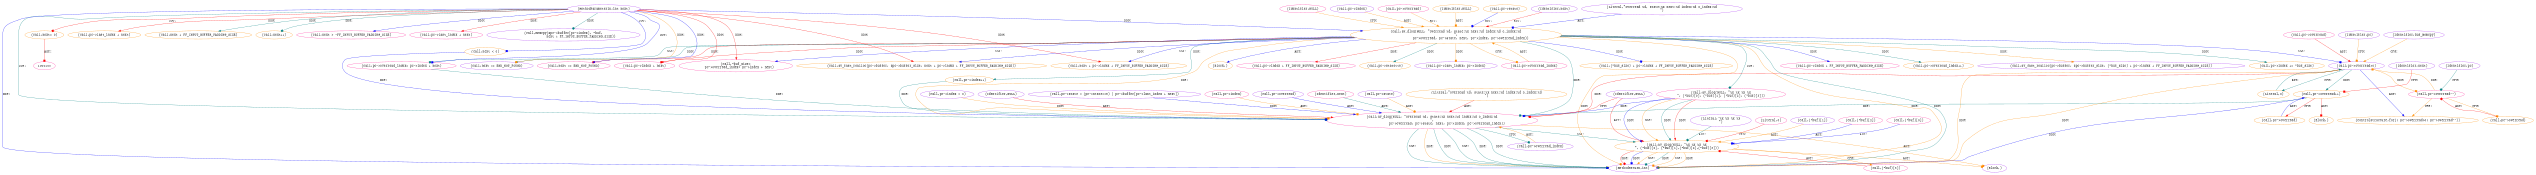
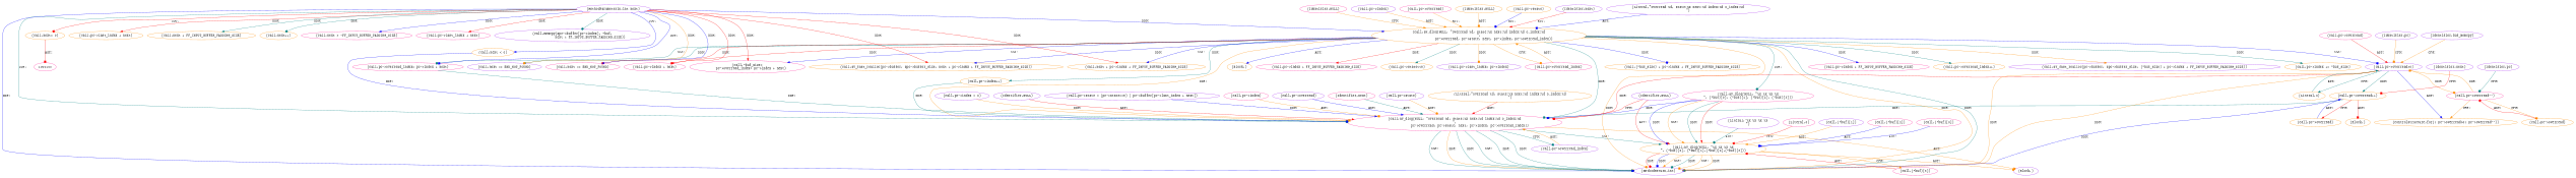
  digraph {
    fontname="Courier Prime"
    node [color=purple fontname="Courier Prime"]
    edge [arrowhead=normal color=darkorange fontname="Courier Prime"]
    n1 [label="(Call,pc->overread>0)"]
    n2 [color=deeppink label="(Call,pc->overread--)"]
    n3 [color=darkorange label="(Call,pc->overread++)"]
    n4 [color=deeppink label="(Call,av_dlog(NULL, \"overread %d, state:%X next:%d index:%d o_index:%d\n\",\n                pc->overread, pc->state, next, pc->index, pc->overread_index))"]
    n5 [label="(MethodReturn,int)"]
    n6 [color=darkorange label="(ControlStructure,for(; pc->overread>0; pc->overread--))"]
    n7 [color=darkorange label="(Literal,0)"]
    n8 [color=darkorange label="(Call,pc->overread)"]
    n9 [color=darkorange label="(Block,)"]
    n10 [color=darkorange label="(Call,pc->overread)"]
    n11 [color=darkorange label="(Call,av_dlog(NULL, \"%X %X %X %X\n\", (*buf)[0], (*buf)[1],(*buf)[2],(*buf)[3]))"]
    n12 [label="(Call,pc->overread_index)"]
    n13 [label="(Block,)"]
    n14 [color=darkorange label="(Call,av_dlog(NULL, \"overread %d, state:%X next:%d index:%d o_index:%d\n\",\n                pc->overread, pc->state, next, pc->index, pc->overread_index))"]
    n15 [color=deeppink label="(Call,pc->index + next)"]
    n16 [color=deeppink label="(Call,pc->index + FF_INPUT_BUFFER_PADDING_SIZE)"]
    n17 [color=deeppink label="(Call,*buf_size=\n    pc->overread_index= pc->index + next)"]
    n18 [color=darkorange label="(Call,pc->overread_index++)"]
    n19 [label="(Call,av_fast_realloc(pc->buffer, &pc->buffer_size, (*buf_size) + pc->index + FF_INPUT_BUFFER_PADDING_SIZE))"]
    n20 [color=darkorange label="(Call,pc->index += *buf_size)"]
    n21 [color=darkorange label="(Call,av_fast_realloc(pc->buffer, &pc->buffer_size, next + pc->index + FF_INPUT_BUFFER_PADDING_SIZE))"]
    n22 [color=darkorange label="(Call,next + pc->index + FF_INPUT_BUFFER_PADDING_SIZE)"]
    n23 [color=deeppink label="(Call,pc->overread_index= pc->index + next)"]
    n24 [color=deeppink label="(Call,av_dlog(NULL, \"%X %X %X %X\n\", (*buf)[0], (*buf)[1], (*buf)[2], (*buf)[3]))"]
    n25 [color=darkorange label="(Block,)"]
    n26 [label="(Call,next == END_NOT_FOUND)"]
    n27 [color=deeppink label="(Call,pc->index + FF_INPUT_BUFFER_PADDING_SIZE)"]
    n28 [color=darkorange label="(Call,pc->state<<8)"]
    n29 [color=deeppink label="(Call,next == END_NOT_FOUND)"]
    n30 [label="(Call,pc->last_index= pc->index)"]
    n31 [color=deeppink label="(Call,pc->overread_index)"]
    n32 [color=darkorange label="(Call,pc->index++)"]
    n33 [color=darkorange label="(Call,(*buf_size) + pc->index + FF_INPUT_BUFFER_PADDING_SIZE)"]
    n34 [label="(MethodParameterIn,int next)"]
    n35 [color=darkorange label="(Call,pc->last_index + next)"]
    n36 [color=darkorange label="(Call,next + FF_INPUT_BUFFER_PADDING_SIZE)"]
    n37 [color=darkorange label="(Call,next++)"]
    n38 [color=deeppink label="(Call,next > -FF_INPUT_BUFFER_PADDING_SIZE)"]
    n39 [color=deeppink label="(Call,pc->last_index + next)"]
    n40 [label="(Call,memcpy(&pc->buffer[pc->index], *buf,\n                   next + FF_INPUT_BUFFER_PADDING_SIZE))"]
    n41 [color=darkorange label="(Call,next < 0)"]
    n42 [color=darkorange label="(Call,next= 0)"]
    1000105 [color=deeppink]
    n44 [color=deeppink label="(Call,(*buf)[3])"]
    n45 [label="(Identifier,pc)"]
    n46 [label="(Call,pc->index = 0)"]
    n47 [color=deeppink label="(Call,pc->overread)"]
    n48 [color=darkorange label="(Identifier,NULL)"]
    n49 [label="(Identifier,NULL)"]
    n50 [color=darkorange label="(Call,pc->state)"]
    n51 [label="(Literal,\"%X %X %X %X\n\")"]
    n52 [label="(Call,pc->state = (pc->state<<8) | pc->buffer[pc->last_index + next])"]
    n53 [color=deeppink label="(Call,pc->index)"]
    n54 [color=deeppink label="(Literal,0)"]
    n55 [label="(Identifier,next)"]
    n56 [label="(Call,pc->overread)"]
    n57 [color=deeppink label="(Identifier,next)"]
    n58 [color=deeppink label="(Call,pc->overread)"]
    n59 [label="(Call,(*buf)[1])"]
    n60 [label="(Identifier,next)"]
    n61 [color=deeppink label="(Call,(*buf)[2])"]
    n62 [label="(Literal,\"overread %d, state:%X next:%d index:%d o_index:%d\n\")"]
    n63 [label="(Identifier,pc)"]
    n64 [label="(Call,pc->state)"]
    n65 [color=deeppink label="(Call,(*buf)[0])"]
    n66 [color=deeppink label="(Identifier,NULL)"]
    n67 [label="(Identifier,buf_memcpy)"]
    n68 [label="(Call,pc->index)"]
    n69 [label="(Identifier,NULL)"]
    n70 [color=darkorange label="(Literal,\"overread %d, state:%X next:%d index:%d o_index:%d\n\")"]
    n1 -> n2 [arrowhead=box label="DDG: "]
    n1 -> n3 [color=teal label="DDG: "]
    n1 -> n4 [arrowhead=box color=red label="DDG: "]
    n1 -> n5 [label="DDG: "]
    n1 -> n5 [label="DDG: "]
    n1 -> n6 [color=blue label="AST: "]
    n1 -> n7 [color=teal label="CFG: "]
    n2 -> n1 [arrowhead=box label="DDG: "]
    n2 -> n6 [label="CFG: "]
    n2 -> n8 [arrowhead=box label="CFG: "]
    n3 -> n4 [arrowhead=box color=teal label="DDG: "]
    n3 -> n5 [arrowhead=box color=blue label="DDG: "]
    n3 -> n9 [arrowhead=box color=red label="AST: "]
    n3 -> n10 [color=red label="CFG: "]
    n4 -> n5 [color=teal label="DDG: "]
    n4 -> n5 [arrowhead=box label="DDG: "]
    n4 -> n5 [color=teal label="DDG: "]
    n4 -> n5 [color=teal label="DDG: "]
    n4 -> n5 [color=teal label="DDG: "]
    n4 -> n5 [color=teal label="DDG: "]
    n4 -> n11 [color=teal label="DDG: "]
    n4 -> n12 [arrowhead=box color=teal label="CFG: "]
    n4 -> n13 [arrowhead=box label="AST: "]
    n7 -> n1 [color=teal label="AST: "]
    n8 -> n2 [arrowhead=box color=red label="AST: "]
    n10 -> n3 [color=blue label="AST: "]
    n11 -> n5 [arrowhead=box color=blue label="DDG: "]
    n11 -> n5 [label="DDG: "]
    n11 -> n5 [arrowhead=box color=teal label="DDG: "]
    n11 -> n5 [arrowhead=box label="DDG: "]
    n11 -> n5 [label="DDG: "]
    n11 -> n5 [arrowhead=box color=red label="DDG: "]
    n11 -> n13 [arrowhead=box label="AST: "]
    n11 -> n44 [label="CFG: "]
    n12 -> n4 [label="AST: "]
    n14 -> n1 [arrowhead=box color=blue label="DDG: "]
    n14 -> n4 [label="DDG: "]
    n14 -> n4 [color=teal label="DDG: "]
    n14 -> n5 [arrowhead=box label="DDG: "]
    n14 -> n5 [label="DDG: "]
    n14 -> n5 [color=teal label="DDG: "]
    n14 -> n15 [arrowhead=box color=red label="DDG: "]
    n14 -> n16 [color=blue label="DDG: "]
    n14 -> n17 [color=blue label="DDG: "]
    n14 -> n18 [color=teal label="DDG: "]
    n14 -> n19 [label="DDG: "]
    n14 -> n20 [color=teal label="DDG: "]
    n14 -> n21 [color=blue label="DDG: "]
    n14 -> n22 [color=blue label="DDG: "]
    n14 -> n23 [arrowhead=box color=teal label="DDG: "]
    n14 -> n24 [arrowhead=box color=teal label="DDG: "]
    n14 -> n25 [color=blue label="AST: "]
    n14 -> n26 [color=teal label="DDG: "]
    n14 -> n27 [color=red label="DDG: "]
    n14 -> n28 [color=teal label="DDG: "]
    n14 -> n29 [arrowhead=box color=red label="DDG: "]
    n14 -> n30 [arrowhead=box label="DDG: "]
    n14 -> n31 [arrowhead=box label="CFG: "]
    n14 -> n32 [color=teal label="DDG: "]
    n14 -> n33 [arrowhead=box color=blue label="DDG: "]
    n23 -> n4 [color=teal label="DDG: "]
    n24 -> n4 [arrowhead=box color=blue label="DDG: "]
    n24 -> n11 [color=red label="DDG: "]
    n24 -> n11 [arrowhead=box color=blue label="DDG: "]
    n24 -> n11 [label="DDG: "]
    n24 -> n11 [color=teal label="DDG: "]
    n31 -> n14 [label="AST: "]
    n32 -> n4 [arrowhead=box color=teal label="DDG: "]
    n34 -> n4 [arrowhead=box color=teal label="DDG: "]
    n34 -> n5 [arrowhead=box color=blue label="DDG: "]
    n34 -> n14 [color=blue label="DDG: "]
    n34 -> n15 [color=red label="DDG: "]
    n34 -> n17 [color=red label="DDG: "]
    n34 -> n21 [color=red label="DDG: "]
    n34 -> n22 [color=red label="DDG: "]
    n34 -> n23 [arrowhead=box color=blue label="DDG: "]
    n34 -> n26 [arrowhead=box label="DDG: "]
    n34 -> n29 [color=blue label="DDG: "]
    n34 -> n35 [color=red label="DDG: "]
    n34 -> n36 [color=teal label="DDG: "]
    n34 -> n37 [arrowhead=box color=teal label="DDG: "]
    n34 -> n38 [color=blue label="DDG: "]
    n34 -> n39 [color=red label="DDG: "]
    n34 -> n40 [arrowhead=box color=teal label="DDG: "]
-   n34 -> n41 [arrowhead=box color=blue label="DDG: "]
+   n34 -> n41 [color=blue label="DDG: "]
    n34 -> n42 [arrowhead=box color=red label="DDG: "]
    n41 -> n4 [arrowhead=box color=blue label="DDG: "]
    n42 -> 1000105 [arrowhead=box color=red label="AST: "]
    n44 -> n11 [arrowhead=box color=red label="AST: "]
    n45 -> n2 [arrowhead=box color=teal label="CFG: "]
    n46 -> n4 [arrowhead=box label="DDG: "]
    n47 -> n14 [label="AST: "]
    n48 -> n14 [arrowhead=box label="AST: "]
    n49 -> n4 [color=red label="AST: "]
    n50 -> n14 [arrowhead=box color=blue label="AST: "]
    n51 -> n11 [arrowhead=box color=teal label="AST: "]
    n52 -> n4 [color=blue label="DDG: "]
    n53 -> n4 [arrowhead=box label="AST: "]
    n54 -> n11 [arrowhead=box color=red label="CFG: "]
    n55 -> n14 [color=red label="AST: "]
    n56 -> n4 [color=blue label="AST: "]
    n57 -> n4 [color=teal label="AST: "]
    n58 -> n1 [color=red label="AST: "]
    n59 -> n11 [label="AST: "]
    n60 -> n3 [arrowhead=box color=red label="CFG: "]
    n61 -> n11 [color=blue label="AST: "]
    n62 -> n14 [arrowhead=box color=blue label="AST: "]
    n63 -> n1 [arrowhead=box label="CFG: "]
    n64 -> n4 [arrowhead=box label="AST: "]
    n65 -> n11 [arrowhead=box color=blue label="AST: "]
    n66 -> n14 [label="CFG: "]
    n67 -> n1 [label="CFG: "]
    n68 -> n14 [label="AST: "]
    n69 -> n4 [color=red label="CFG: "]
    n69 -> n11 [color=red label="AST: "]
    n70 -> n4 [color=red label="AST: "]
  }
